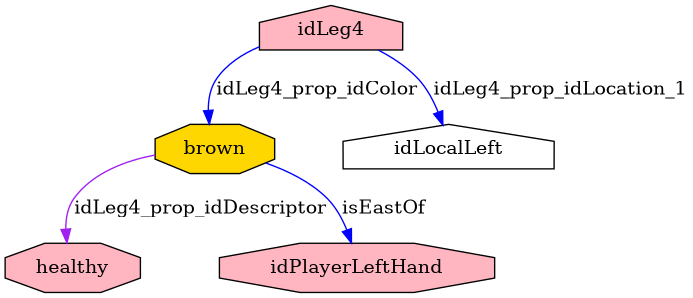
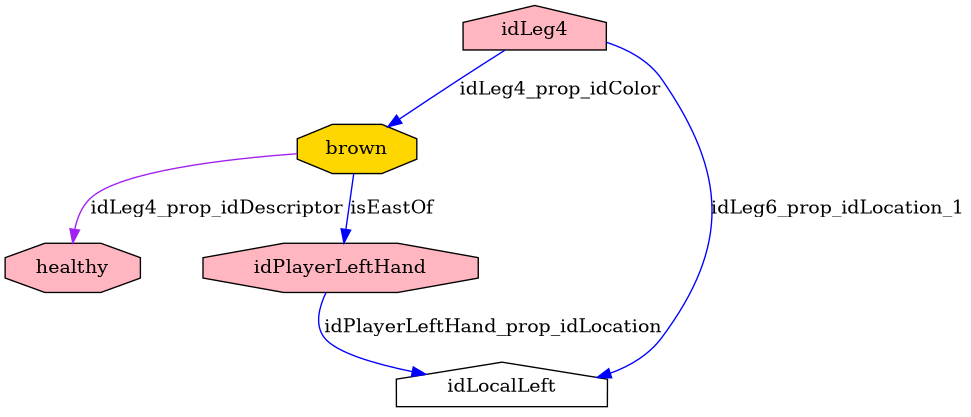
  strict digraph {
    node [fillcolor=lightpink shape=octagon style=filled]
    edge [color=blue edge_type=property]
    idLeg4 [node_type=entity_node root=root shape=house]
    brown [fillcolor=gold]
    idLocalLeft [fillcolor=white shape=house]
    healthy
    idPlayerLeftHand
    idLeg4 -> brown [label=idLeg4_prop_idColor]
-   idLeg4 -> idLocalLeft [label=idLeg4_prop_idLocation_1]
+   idLeg4 -> idLocalLeft [label=idLeg6_prop_idLocation_1]
    brown -> healthy [color=purple label=idLeg4_prop_idDescriptor]
    brown -> idPlayerLeftHand [edge_type=relationship label=isEastOf]
+   idPlayerLeftHand -> idLocalLeft [label=idPlayerLeftHand_prop_idLocation]
  }
